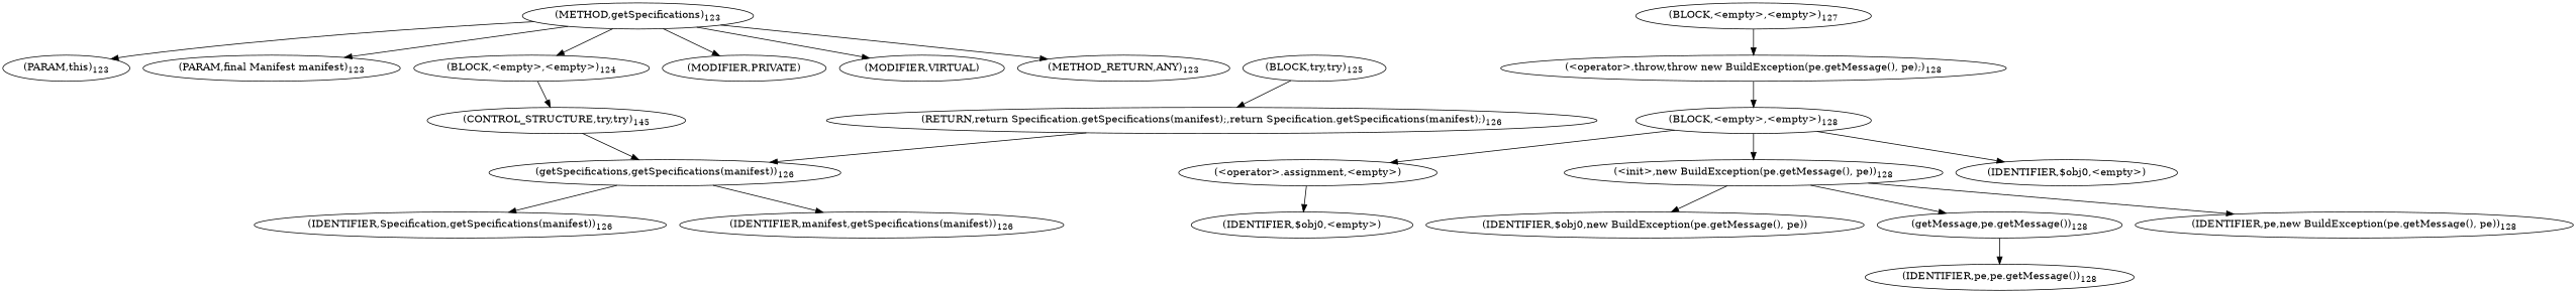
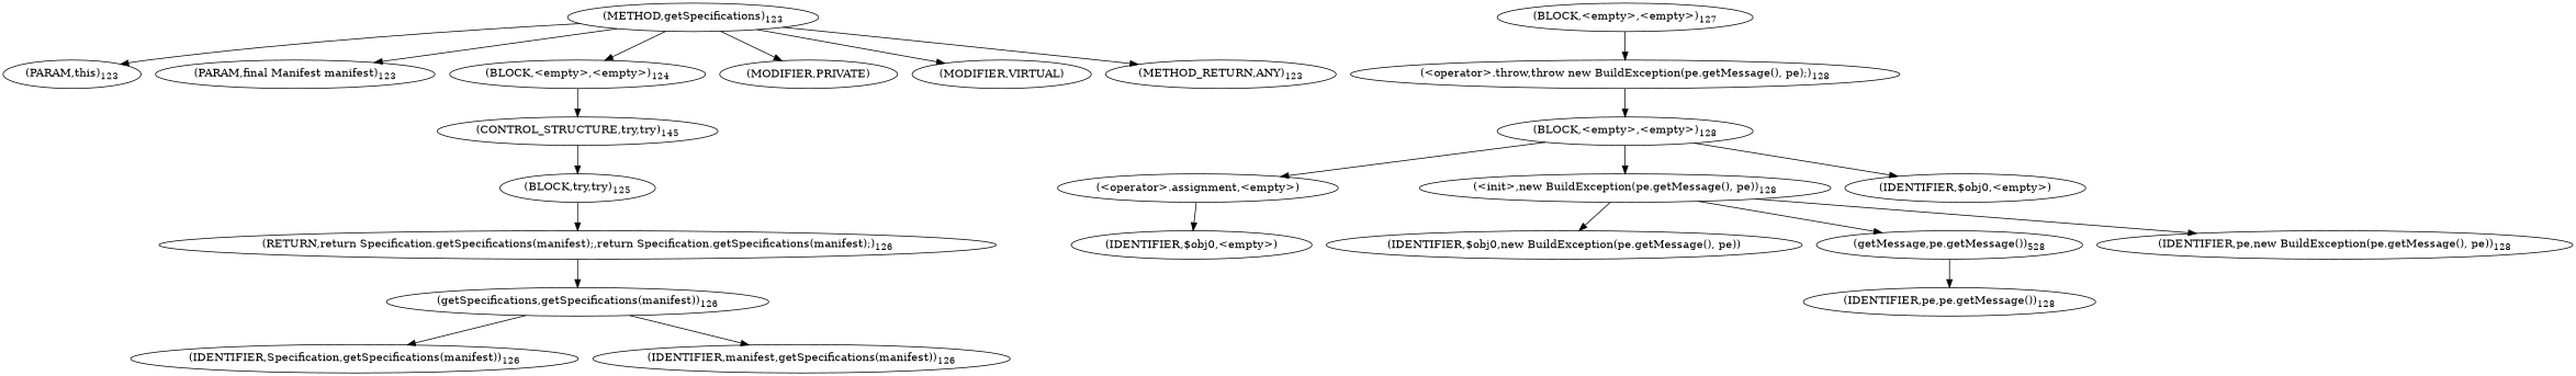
  digraph {
    fontname="DejaVu Serif"
    node [fontname="DejaVu Serif"]
    edge [fontname="DejaVu Serif"]
    n1 [label=<(METHOD,getSpecifications)<SUB>123</SUB>>]
    n2 [label=<(PARAM,this)<SUB>123</SUB>>]
    n3 [label=<(PARAM,final Manifest manifest)<SUB>123</SUB>>]
    n4 [label=<(BLOCK,&lt;empty&gt;,&lt;empty&gt;)<SUB>124</SUB>>]
    n5 [label=<(MODIFIER,PRIVATE)>]
    n6 [label=<(MODIFIER,VIRTUAL)>]
    n7 [label=<(METHOD_RETURN,ANY)<SUB>123</SUB>>]
    n8 [label=<(CONTROL_STRUCTURE,try,try)<SUB>145</SUB>>]
    n9 [label=<(BLOCK,try,try)<SUB>125</SUB>>]
    n10 [label=<(RETURN,return Specification.getSpecifications(manifest);,return Specification.getSpecifications(manifest);)<SUB>126</SUB>>]
    n11 [label=<(getSpecifications,getSpecifications(manifest))<SUB>126</SUB>>]
    n12 [label=<(IDENTIFIER,Specification,getSpecifications(manifest))<SUB>126</SUB>>]
    n13 [label=<(IDENTIFIER,manifest,getSpecifications(manifest))<SUB>126</SUB>>]
    n14 [label=<(BLOCK,&lt;empty&gt;,&lt;empty&gt;)<SUB>127</SUB>>]
    n15 [label=<(&lt;operator&gt;.throw,throw new BuildException(pe.getMessage(), pe);)<SUB>128</SUB>>]
    n16 [label=<(BLOCK,&lt;empty&gt;,&lt;empty&gt;)<SUB>128</SUB>>]
    n17 [label=<(&lt;operator&gt;.assignment,&lt;empty&gt;)>]
    n18 [label=<(&lt;init&gt;,new BuildException(pe.getMessage(), pe))<SUB>128</SUB>>]
    n19 [label=<(IDENTIFIER,$obj0,&lt;empty&gt;)>]
    n20 [label=<(IDENTIFIER,$obj0,&lt;empty&gt;)>]
    n21 [label=<(IDENTIFIER,$obj0,new BuildException(pe.getMessage(), pe))>]
-   n22 [label=<(getMessage,pe.getMessage())<SUB>128</SUB>>]
+   n22 [label=<(getMessage,pe.getMessage())<SUB>528</SUB>>]
    n23 [label=<(IDENTIFIER,pe,new BuildException(pe.getMessage(), pe))<SUB>128</SUB>>]
    n24 [label=<(IDENTIFIER,pe,pe.getMessage())<SUB>128</SUB>>]
    n1 -> n2
    n1 -> n3
    n1 -> n4
    n1 -> n5
    n1 -> n6
    n1 -> n7
    n4 -> n8
-   n8 -> n11
+   n8 -> n9
    n9 -> n10
    n10 -> n11
    n11 -> n12
    n11 -> n13
    n14 -> n15
    n15 -> n16
    n16 -> n17
    n16 -> n18
    n16 -> n19
    n17 -> n20
    n18 -> n21
    n18 -> n22
    n18 -> n23
    n22 -> n24
  }
